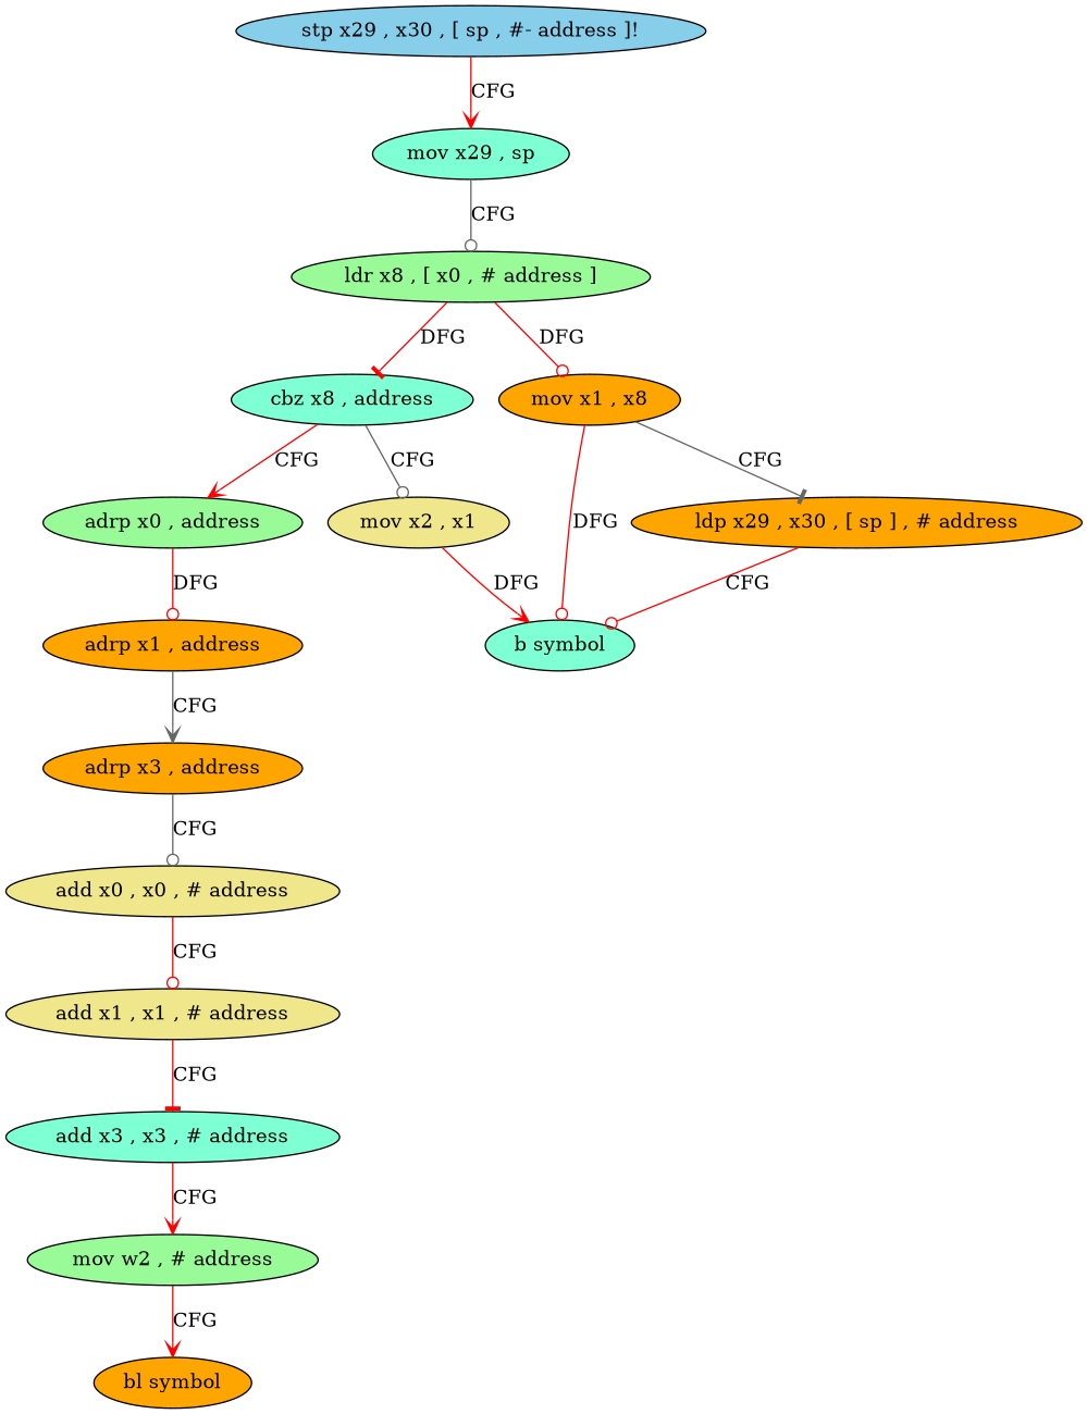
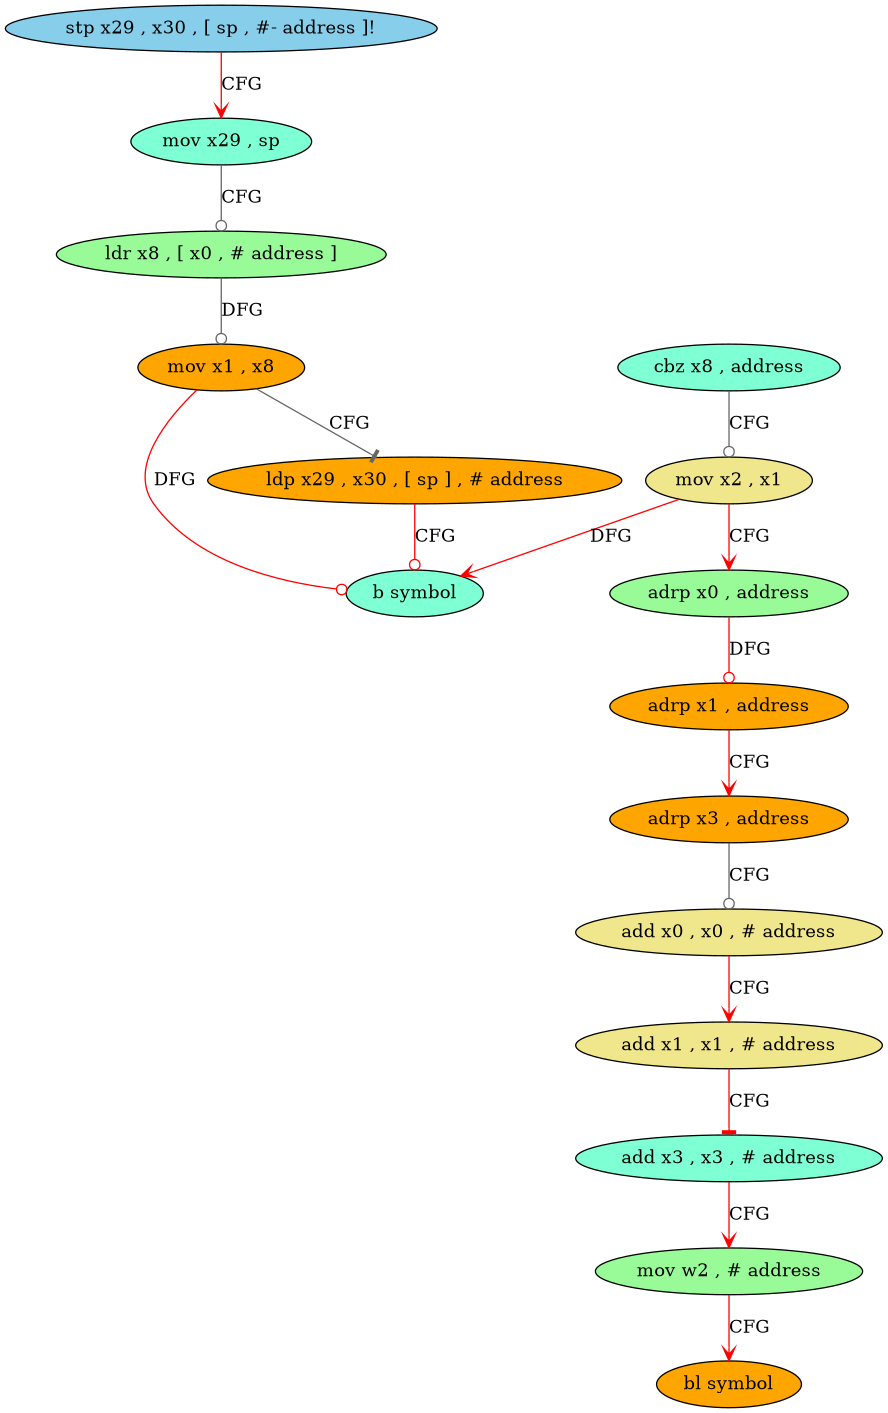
  digraph {
    node [fillcolor=orange style=filled]
    edge [arrowhead=odot color=red]
    n1 [fillcolor=skyblue label="stp x29 , x30 , [ sp , #- address ]!"]
    n2 [fillcolor=aquamarine label="mov x29 , sp"]
    n3 [fillcolor=palegreen label="ldr x8 , [ x0 , # address ]"]
    n4 [fillcolor=aquamarine label="cbz x8 , address"]
    n5 [label="mov x1 , x8"]
    n6 [fillcolor=palegreen label="adrp x0 , address"]
    n7 [fillcolor=khaki label="mov x2 , x1"]
    n8 [fillcolor=aquamarine label="b symbol"]
    n9 [label="ldp x29 , x30 , [ sp ] , # address"]
    n10 [label="adrp x1 , address"]
    n11 [label="adrp x3 , address"]
    n12 [fillcolor=khaki label="add x0 , x0 , # address"]
    n13 [fillcolor=khaki label="add x1 , x1 , # address"]
    n14 [fillcolor=aquamarine label="add x3 , x3 , # address"]
    n15 [fillcolor=palegreen label="mov w2 , # address"]
    n16 [label="bl symbol"]
    n1 -> n2 [arrowhead=vee label=CFG]
    n2 -> n3 [color=gray40 label=CFG]
-   n3 -> n4 [arrowhead=tee label=DFG]
-   n3 -> n5 [label=DFG]
-   n4 -> n6 [arrowhead=vee label=CFG]
+   n3 -> n5 [color=gray40 label=DFG]
+   n7 -> n6 [arrowhead=vee label=CFG]
    n4 -> n7 [color=gray40 label=CFG]
    n5 -> n8 [label=DFG]
    n5 -> n9 [arrowhead=tee color=gray40 label=CFG]
    n6 -> n10 [label=DFG]
    n7 -> n8 [arrowhead=vee label=DFG]
    n9 -> n8 [label=CFG]
-   n10 -> n11 [arrowhead=vee color=gray40 label=CFG]
+   n10 -> n11 [arrowhead=vee label=CFG]
    n11 -> n12 [color=gray40 label=CFG]
-   n12 -> n13 [label=CFG]
+   n12 -> n13 [arrowhead=vee label=CFG]
    n13 -> n14 [arrowhead=tee label=CFG]
    n14 -> n15 [arrowhead=vee label=CFG]
    n15 -> n16 [arrowhead=vee label=CFG]
  }
